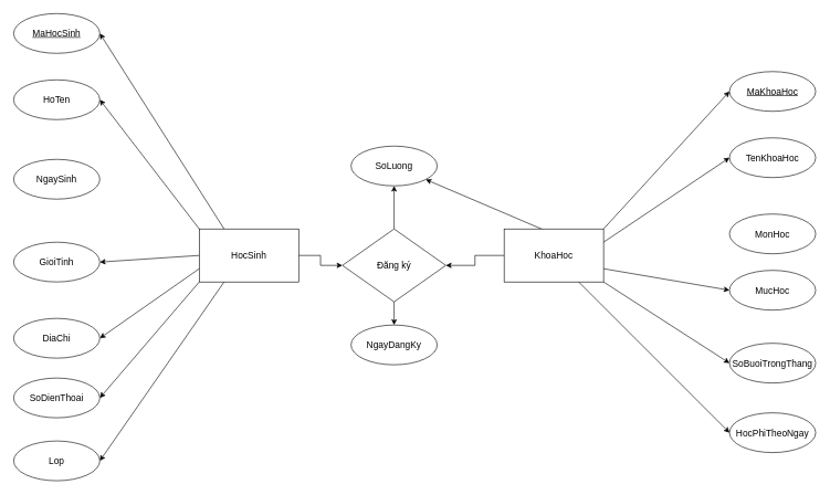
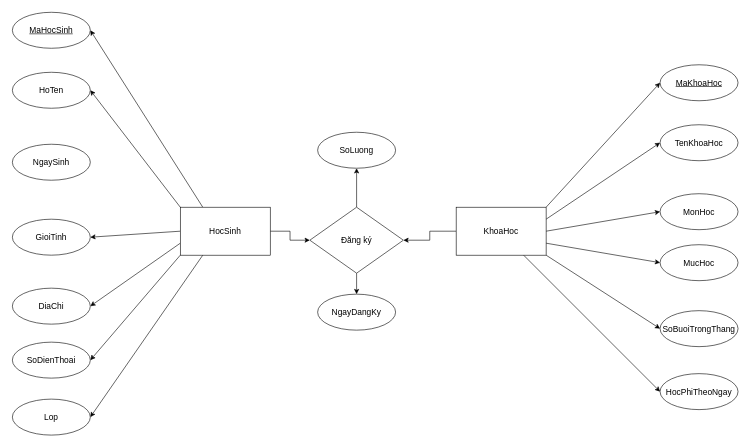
  <mxCell id="0" />
  <mxCell id="1" parent="0" />
  <mxCell id="2" style="edgeStyle=orthogonalEdgeStyle;rounded=0;orthogonalLoop=1;jettySize=auto;html=1;entryX=0;entryY=0.5;entryDx=0;entryDy=0;fontSize=14;" edge="1" parent="1" source="9" target="20"><mxGeometry relative="1" as="geometry" /></mxCell>
  <mxCell id="3" style="edgeStyle=none;rounded=0;orthogonalLoop=1;jettySize=auto;html=1;exitX=0;exitY=0.5;exitDx=0;exitDy=0;entryX=1;entryY=0.5;entryDx=0;entryDy=0;fontSize=14;" edge="1" parent="1" source="9" target="35"><mxGeometry relative="1" as="geometry" /></mxCell>
  <mxCell id="4" style="edgeStyle=none;rounded=0;orthogonalLoop=1;jettySize=auto;html=1;exitX=0;exitY=0;exitDx=0;exitDy=0;entryX=1;entryY=0.5;entryDx=0;entryDy=0;fontSize=14;" edge="1" parent="1" source="9" target="33"><mxGeometry relative="1" as="geometry" /></mxCell>
  <mxCell id="5" style="edgeStyle=none;rounded=0;orthogonalLoop=1;jettySize=auto;html=1;exitX=0;exitY=0.75;exitDx=0;exitDy=0;entryX=1;entryY=0.5;entryDx=0;entryDy=0;entryPerimeter=0;fontSize=14;" edge="1" parent="1" source="9" target="32"><mxGeometry relative="1" as="geometry" /></mxCell>
  <mxCell id="6" style="edgeStyle=none;rounded=0;orthogonalLoop=1;jettySize=auto;html=1;exitX=0;exitY=1;exitDx=0;exitDy=0;entryX=1;entryY=0.5;entryDx=0;entryDy=0;fontSize=14;" edge="1" parent="1" source="9" target="25"><mxGeometry relative="1" as="geometry" /></mxCell>
  <mxCell id="7" style="edgeStyle=none;rounded=0;orthogonalLoop=1;jettySize=auto;html=1;exitX=0.25;exitY=1;exitDx=0;exitDy=0;entryX=1;entryY=0.5;entryDx=0;entryDy=0;fontSize=14;" edge="1" parent="1" source="9" target="30"><mxGeometry relative="1" as="geometry" /></mxCell>
  <mxCell id="8" style="edgeStyle=none;rounded=0;orthogonalLoop=1;jettySize=auto;html=1;exitX=0.25;exitY=0;exitDx=0;exitDy=0;entryX=1;entryY=0.5;entryDx=0;entryDy=0;fontSize=14;" edge="1" parent="1" source="9" target="31"><mxGeometry relative="1" as="geometry" /></mxCell>
  <mxCell id="9" value="&lt;font&gt;HocSinh&lt;/font&gt;" style="rounded=0;whiteSpace=wrap;html=1;fontSize=14;" vertex="1" parent="1"><mxGeometry x="300" y="345" width="150" height="80" as="geometry" /></mxCell>
  <mxCell id="10" style="edgeStyle=orthogonalEdgeStyle;rounded=0;orthogonalLoop=1;jettySize=auto;html=1;exitX=0;exitY=0.5;exitDx=0;exitDy=0;entryX=1;entryY=0.5;entryDx=0;entryDy=0;fontSize=14;" edge="1" parent="1" source="17" target="20"><mxGeometry relative="1" as="geometry" /></mxCell>
- <mxCell id="11" style="edgeStyle=none;rounded=0;orthogonalLoop=1;jettySize=auto;html=1;exitX=1;exitY=0.5;exitDx=0;exitDy=0;fontSize=14;" edge="1" parent="1" source="17" target="21"><mxGeometry relative="1" as="geometry" /></mxCell>
+ <mxCell id="11" style="edgeStyle=none;rounded=0;orthogonalLoop=1;jettySize=auto;html=1;exitX=1;exitY=0.5;exitDx=0;exitDy=0;entryX=0;entryY=0.5;entryDx=0;entryDy=0;fontSize=14;" edge="1" parent="1" source="17" target="29"><mxGeometry relative="1" as="geometry" /></mxCell>
  <mxCell id="12" style="edgeStyle=none;rounded=0;orthogonalLoop=1;jettySize=auto;html=1;exitX=1;exitY=0.75;exitDx=0;exitDy=0;entryX=0;entryY=0.5;entryDx=0;entryDy=0;fontSize=14;" edge="1" parent="1" source="17" target="27"><mxGeometry relative="1" as="geometry" /></mxCell>
  <mxCell id="13" style="edgeStyle=none;rounded=0;orthogonalLoop=1;jettySize=auto;html=1;exitX=1;exitY=0.25;exitDx=0;exitDy=0;entryX=0;entryY=0.5;entryDx=0;entryDy=0;fontSize=14;" edge="1" parent="1" source="17" target="26"><mxGeometry relative="1" as="geometry" /></mxCell>
  <mxCell id="14" style="edgeStyle=none;rounded=0;orthogonalLoop=1;jettySize=auto;html=1;exitX=1;exitY=0;exitDx=0;exitDy=0;entryX=0;entryY=0.5;entryDx=0;entryDy=0;fontSize=14;" edge="1" parent="1" source="17" target="28"><mxGeometry relative="1" as="geometry" /></mxCell>
  <mxCell id="15" style="edgeStyle=none;rounded=0;orthogonalLoop=1;jettySize=auto;html=1;exitX=1;exitY=1;exitDx=0;exitDy=0;entryX=0;entryY=0.5;entryDx=0;entryDy=0;fontSize=14;" edge="1" parent="1" source="17" target="24"><mxGeometry relative="1" as="geometry" /></mxCell>
  <mxCell id="16" style="edgeStyle=none;rounded=0;orthogonalLoop=1;jettySize=auto;html=1;exitX=0.75;exitY=1;exitDx=0;exitDy=0;entryX=0;entryY=0.5;entryDx=0;entryDy=0;fontSize=14;" edge="1" parent="1" source="17" target="23"><mxGeometry relative="1" as="geometry" /></mxCell>
  <mxCell id="17" value="KhoaHoc" style="rounded=0;whiteSpace=wrap;html=1;fontSize=14;" vertex="1" parent="1"><mxGeometry x="760" y="345" width="150" height="80" as="geometry" /></mxCell>
  <mxCell id="18" style="edgeStyle=none;rounded=0;orthogonalLoop=1;jettySize=auto;html=1;exitX=0.5;exitY=0;exitDx=0;exitDy=0;entryX=0.5;entryY=1;entryDx=0;entryDy=0;fontSize=14;" edge="1" parent="1" source="20" target="21"><mxGeometry relative="1" as="geometry" /></mxCell>
  <mxCell id="19" style="edgeStyle=none;rounded=0;orthogonalLoop=1;jettySize=auto;html=1;exitX=0.5;exitY=1;exitDx=0;exitDy=0;entryX=0.5;entryY=0;entryDx=0;entryDy=0;fontSize=14;" edge="1" parent="1" source="20" target="22"><mxGeometry relative="1" as="geometry" /></mxCell>
  <mxCell id="20" value="Đăng ký" style="rhombus;whiteSpace=wrap;html=1;fontSize=14;" vertex="1" parent="1"><mxGeometry x="516" y="345" width="156" height="110" as="geometry" /></mxCell>
  <mxCell id="21" value="SoLuong" style="ellipse;whiteSpace=wrap;html=1;fontSize=14;" vertex="1" parent="1"><mxGeometry x="529" y="220" width="130" height="60" as="geometry" /></mxCell>
  <mxCell id="22" value="NgayDangKy" style="ellipse;whiteSpace=wrap;html=1;fontSize=14;" vertex="1" parent="1"><mxGeometry x="529" y="490" width="130" height="60" as="geometry" /></mxCell>
  <mxCell id="23" value="HocPhiTheoNgay" style="ellipse;whiteSpace=wrap;html=1;fontSize=14;" vertex="1" parent="1"><mxGeometry x="1100" y="622.5" width="130" height="60" as="geometry" /></mxCell>
  <mxCell id="24" value="SoBuoiTrongThang" style="ellipse;whiteSpace=wrap;html=1;fontSize=14;" vertex="1" parent="1"><mxGeometry x="1100" y="517.5" width="130" height="60" as="geometry" /></mxCell>
  <mxCell id="25" value="SoDienThoai" style="ellipse;whiteSpace=wrap;html=1;fontSize=14;" vertex="1" parent="1"><mxGeometry x="20" y="570" width="130" height="60" as="geometry" /></mxCell>
  <mxCell id="26" value="TenKhoaHoc" style="ellipse;whiteSpace=wrap;html=1;fontSize=14;" vertex="1" parent="1"><mxGeometry x="1100" y="207.5" width="130" height="60" as="geometry" /></mxCell>
  <mxCell id="27" value="MucHoc" style="ellipse;whiteSpace=wrap;html=1;fontSize=14;" vertex="1" parent="1"><mxGeometry x="1100" y="407.5" width="130" height="60" as="geometry" /></mxCell>
  <mxCell id="28" value="&lt;u&gt;MaKhoaHoc&lt;/u&gt;" style="ellipse;whiteSpace=wrap;html=1;fontSize=14;" vertex="1" parent="1"><mxGeometry x="1100" y="107.5" width="130" height="60" as="geometry" /></mxCell>
  <mxCell id="29" value="MonHoc" style="ellipse;whiteSpace=wrap;html=1;fontSize=14;" vertex="1" parent="1"><mxGeometry x="1100" y="322.5" width="130" height="60" as="geometry" /></mxCell>
  <mxCell id="30" value="Lop" style="ellipse;whiteSpace=wrap;html=1;fontSize=14;" vertex="1" parent="1"><mxGeometry x="20" y="665" width="130" height="60" as="geometry" /></mxCell>
  <mxCell id="31" value="&lt;u&gt;MaHocSinh&lt;/u&gt;" style="ellipse;whiteSpace=wrap;html=1;fontSize=14;" vertex="1" parent="1"><mxGeometry x="20" y="20" width="130" height="60" as="geometry" /></mxCell>
  <mxCell id="32" value="DiaChi" style="ellipse;whiteSpace=wrap;html=1;fontSize=14;" vertex="1" parent="1"><mxGeometry x="20" y="480" width="130" height="60" as="geometry" /></mxCell>
  <mxCell id="33" value="HoTen" style="ellipse;whiteSpace=wrap;html=1;fontSize=14;" vertex="1" parent="1"><mxGeometry x="20" y="120" width="130" height="60" as="geometry" /></mxCell>
  <mxCell id="34" value="NgaySinh" style="ellipse;whiteSpace=wrap;html=1;fontSize=14;" vertex="1" parent="1"><mxGeometry x="20" y="240" width="130" height="60" as="geometry" /></mxCell>
  <mxCell id="35" value="GioiTinh" style="ellipse;whiteSpace=wrap;html=1;fontSize=14;" vertex="1" parent="1"><mxGeometry x="20" y="365" width="130" height="60" as="geometry" /></mxCell>
